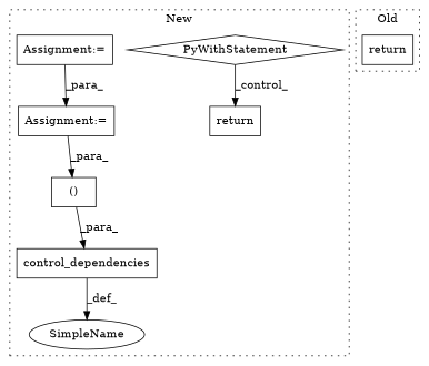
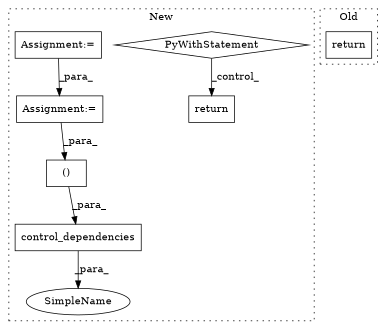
  digraph {
    node [a=7 shape=box]
    n1 [a=32 l="26,2" label=control_dependencies s="1220,1277"]
    n2 [a=104 l="10,2" label=PyWithStatement s="1199,1279" shape=diamond]
    n3 [l=1 label="Assignment:=" s=1149]
    n4 [a=41 l=20 label=return s=1289]
    n5 [a=42 label=SimpleName shape=ellipse]
    n6 [a=106 l=31 label="()" s=1246]
    n7 [l=16 label="Assignment:=" s=561]
    n8 [a=41 l=7 label=return s=1083]
    subgraph cluster_1 {
      label=New
      style=dotted
      n1
      n2
      n3
      n4
      n5
      n6
      n7
    }
    subgraph cluster_2 {
      label=Old
      style=dotted
      n8
    }
-   n1 -> n5 [label=_def_]
+   n1 -> n5 [label=_para_]
    n2 -> n4 [label=_control_]
    n3 -> n6 [label=_para_]
    n6 -> n1 [label=_para_]
    n7 -> n3 [label=_para_]
  }
